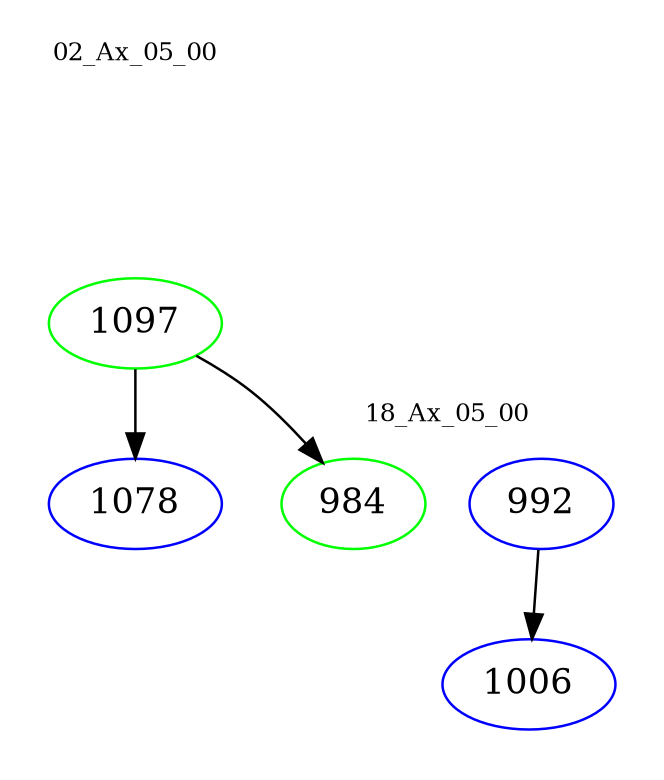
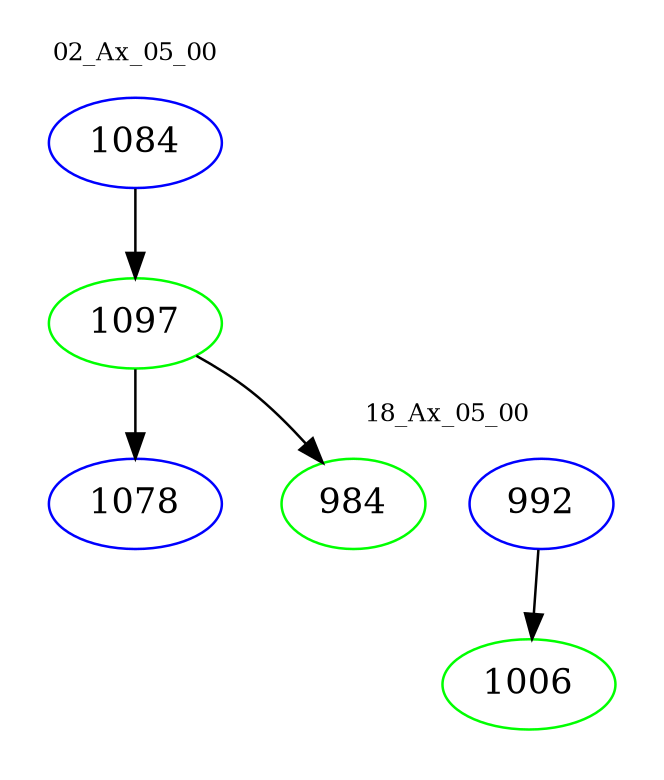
  digraph {
    node [color=blue]
    edge [color=black]
+   n1 [label=1084]
    n2 [label=1078]
    n3 [color=green label=1097]
    n4 [label=992]
    n5 [color=green label=984]
-   n6 [label=1006]
+   n6 [color=green label=1006]
    subgraph cluster_1 {
      color=white
      fontsize=10
      label="02_Ax_05_00"
+     n1
      n2
      n3
    }
    subgraph cluster_2 {
      color=white
      fontsize=10
      label="18_Ax_05_00"
      n4
      n5
      n6
    }
+   n1 -> n3
    n3 -> n2
    n3 -> n5
    n4 -> n6
  }
